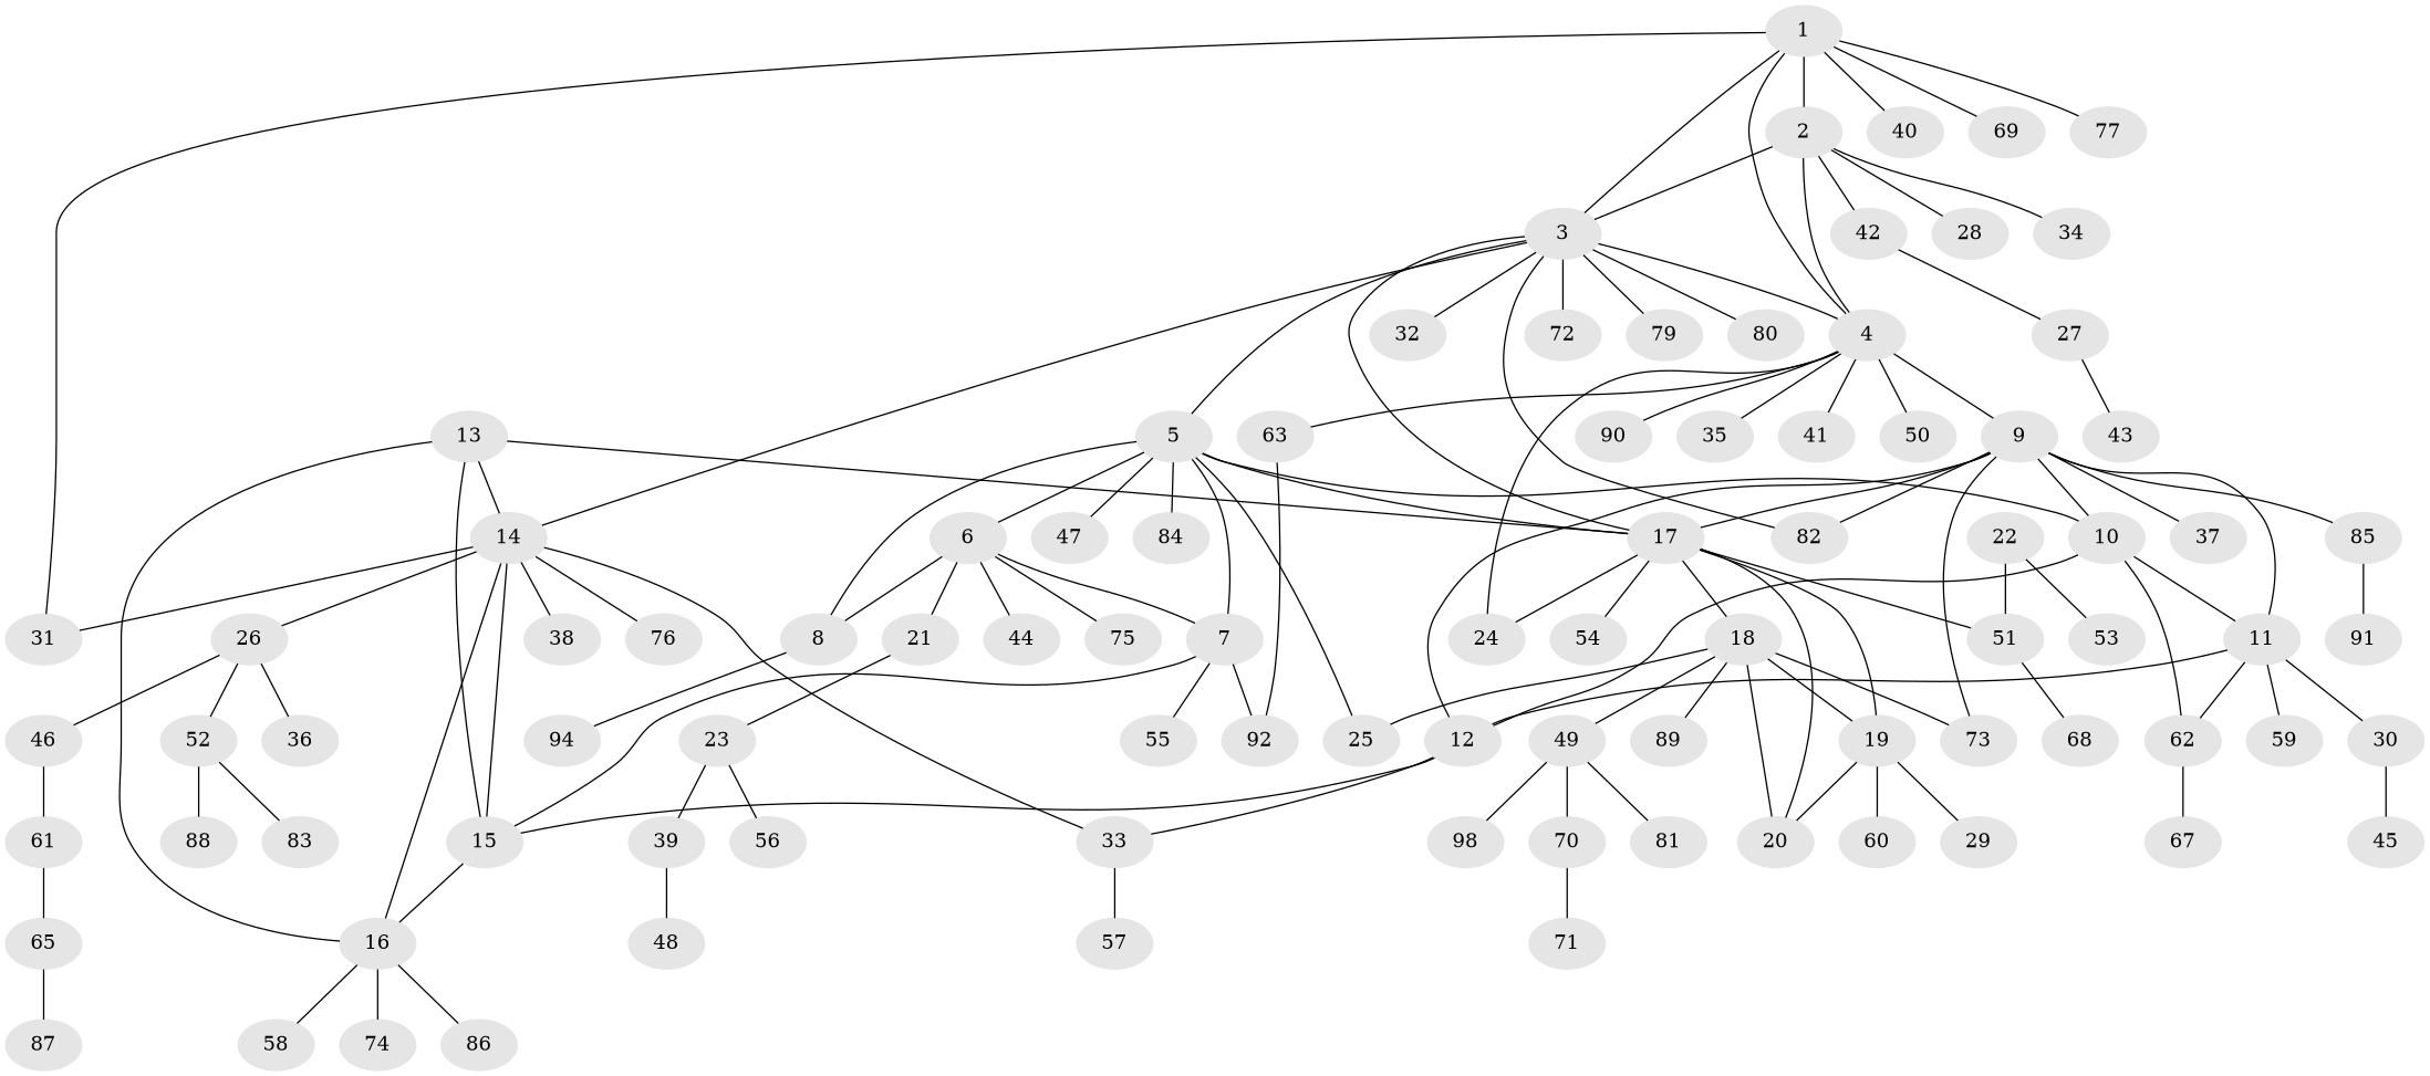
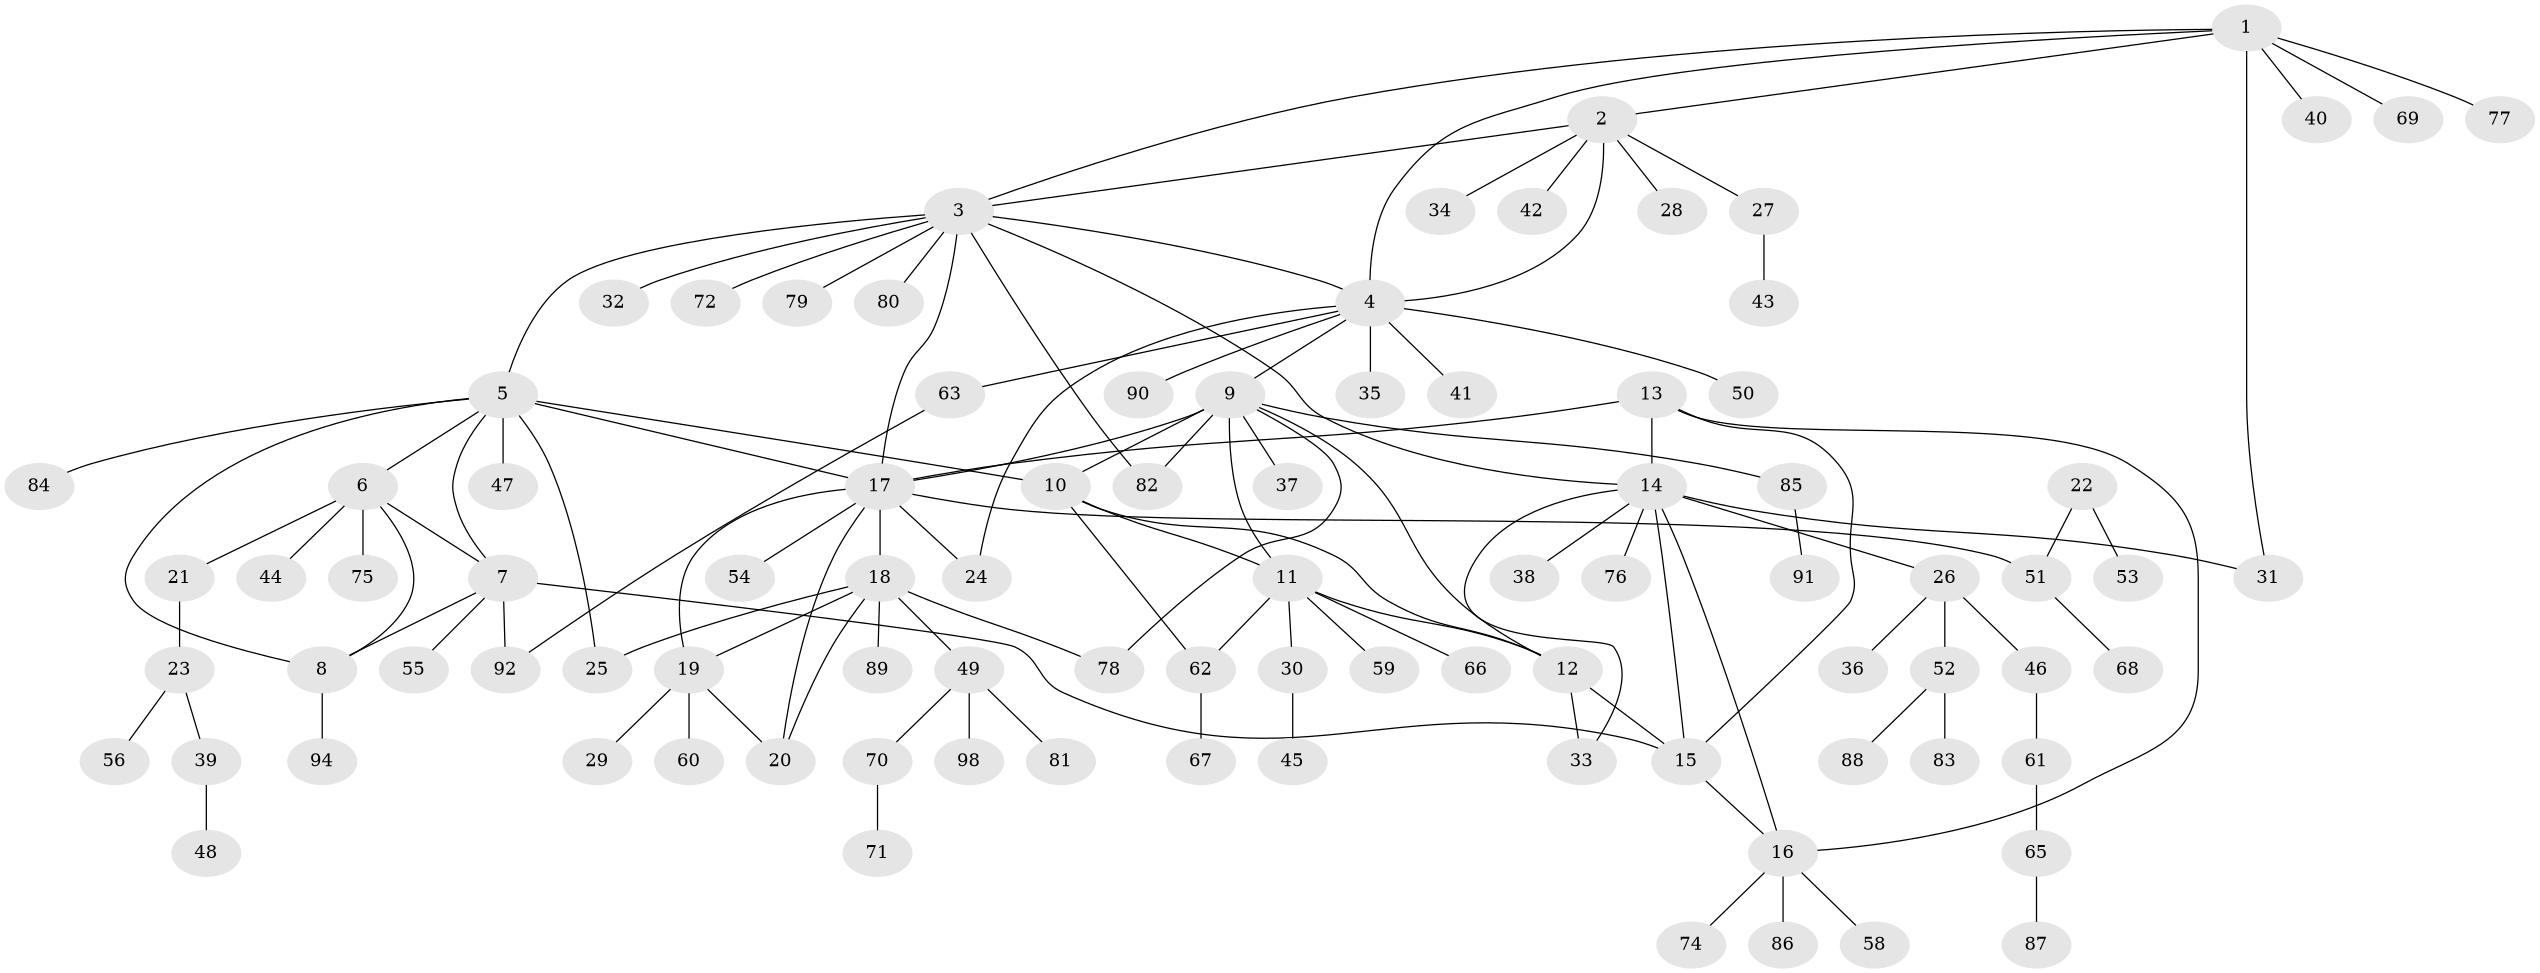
  graph {
    node [color=gray90 style=filled]
    1
    2
    3
    4
    31
    40
    69
    77
    27
    28
    34
    42
    5
    14
    17
    32
    72
    79
    80
    82
    9
    24
    35
    41
    50
    63
    90
    43
    6
    7
    8
    10
    25
    47
    84
    15
    33
    16
    26
    38
    76
    18
    19
    20
    51
    54
    11
    12
    37
-   73
+   73 [label=78]
    85
    92
    21
    44
    75
    55
    n57 [label=94]
    62
    23
    30
    59
+   66
    91
    67
    22
    53
    45
-   57
    13
    58
    74
    86
    36
    46
    52
    49
    89
    29
    60
    68
    70
    n82 [label=98]
    81
    39
    56
    48
    61
    83
    88
    65
    71
    87
    1 -- 2
    1 -- 3
    1 -- 4
    1 -- 31
    1 -- 40
    1 -- 69
    1 -- 77
    2 -- 3
    2 -- 4
-   42 -- 27
+   2 -- 27
    2 -- 28
    2 -- 34
    2 -- 42
    3 -- 4
    3 -- 5
    3 -- 14
    3 -- 17
    3 -- 32
    3 -- 72
    3 -- 79
    3 -- 80
    3 -- 82
    4 -- 9
    4 -- 24
    4 -- 35
    4 -- 41
    4 -- 50
    4 -- 63
    4 -- 90
    27 -- 43
    5 -- 17
    5 -- 6
    5 -- 7
    5 -- 8
    5 -- 10
    5 -- 25
    5 -- 47
    5 -- 84
    14 -- 31
    14 -- 15
    14 -- 33
    14 -- 16
    14 -- 26
    14 -- 38
    14 -- 76
    17 -- 24
    17 -- 18
    17 -- 19
    17 -- 20
    17 -- 51
    17 -- 54
    9 -- 17
    9 -- 82
    9 -- 10
    9 -- 11
    9 -- 12
    9 -- 37
    9 -- 73
    9 -- 85
    63 -- 92
    6 -- 7
    6 -- 8
    6 -- 21
    6 -- 44
    6 -- 75
+   7 -- 8
    7 -- 15
    7 -- 92
    7 -- 55
    8 -- n57
    10 -- 11
    10 -- 12
    10 -- 62
    15 -- 16
-   33 -- 57
    16 -- 58
    16 -- 74
    16 -- 86
    26 -- 36
    26 -- 46
    26 -- 52
    18 -- 25
    18 -- 19
    18 -- 20
    18 -- 73
    18 -- 49
    18 -- 89
    19 -- 20
    19 -- 29
    19 -- 60
    51 -- 68
    11 -- 12
    11 -- 62
    11 -- 30
    11 -- 59
+   11 -- 66
    12 -- 15
    12 -- 33
    85 -- 91
    21 -- 23
    62 -- 67
    23 -- 39
    23 -- 56
    30 -- 45
    22 -- 51
    22 -- 53
    13 -- 14
    13 -- 17
    13 -- 15
    13 -- 16
    46 -- 61
    52 -- 83
    52 -- 88
    49 -- 70
    49 -- n82
    49 -- 81
    70 -- 71
    39 -- 48
    61 -- 65
    65 -- 87
  }
